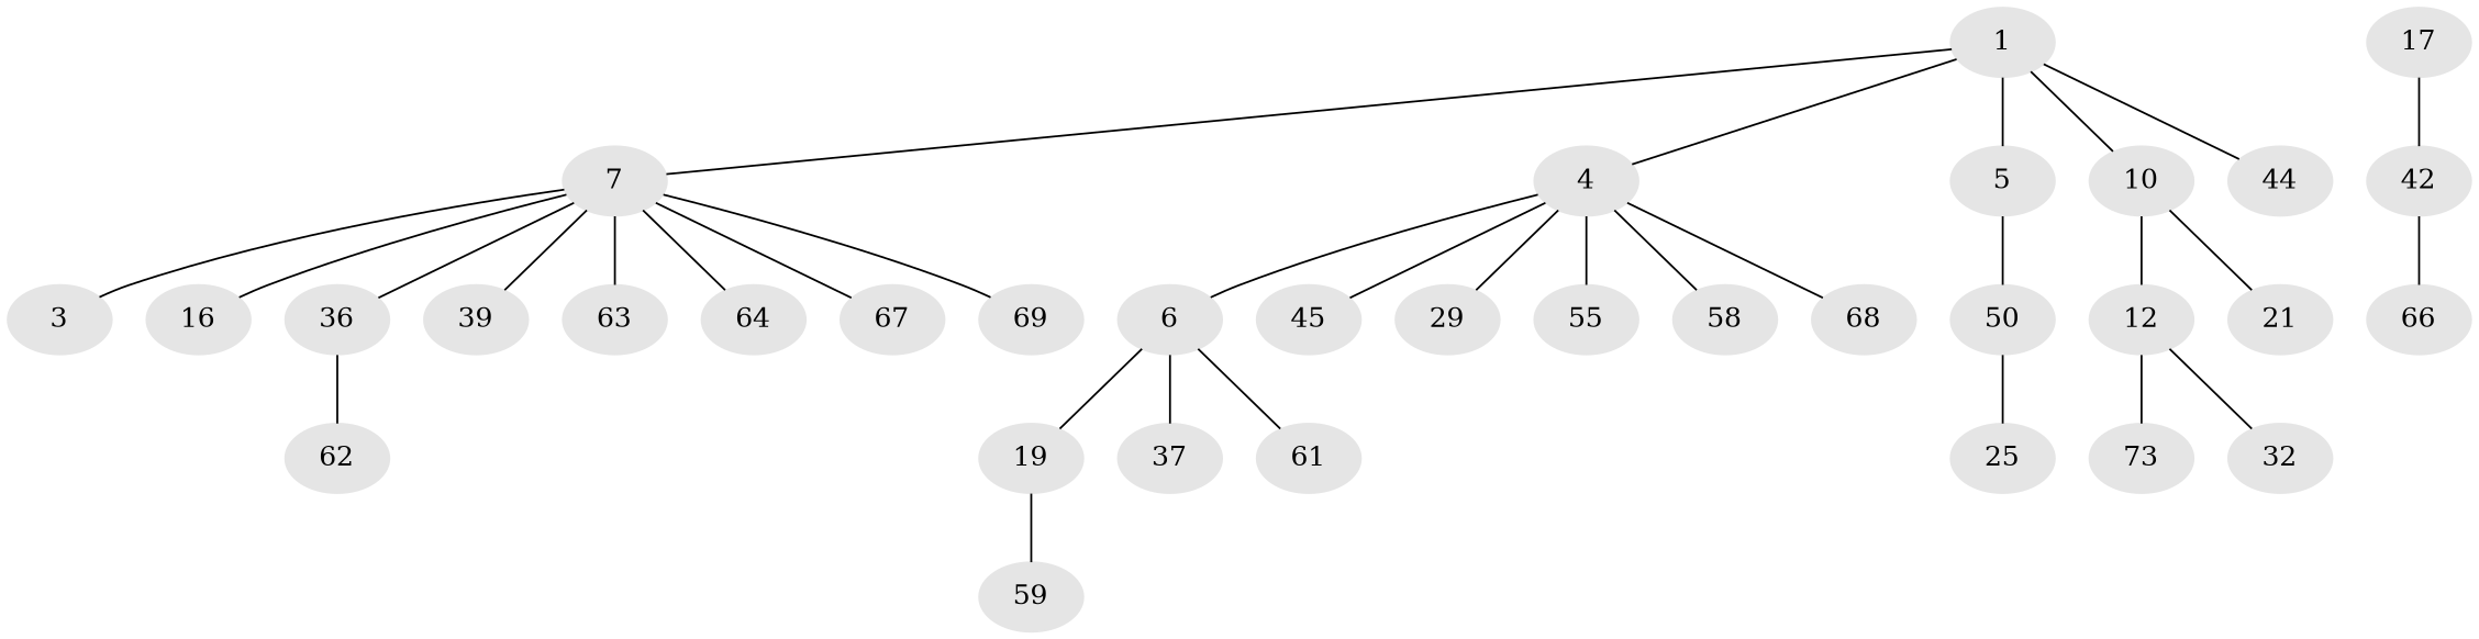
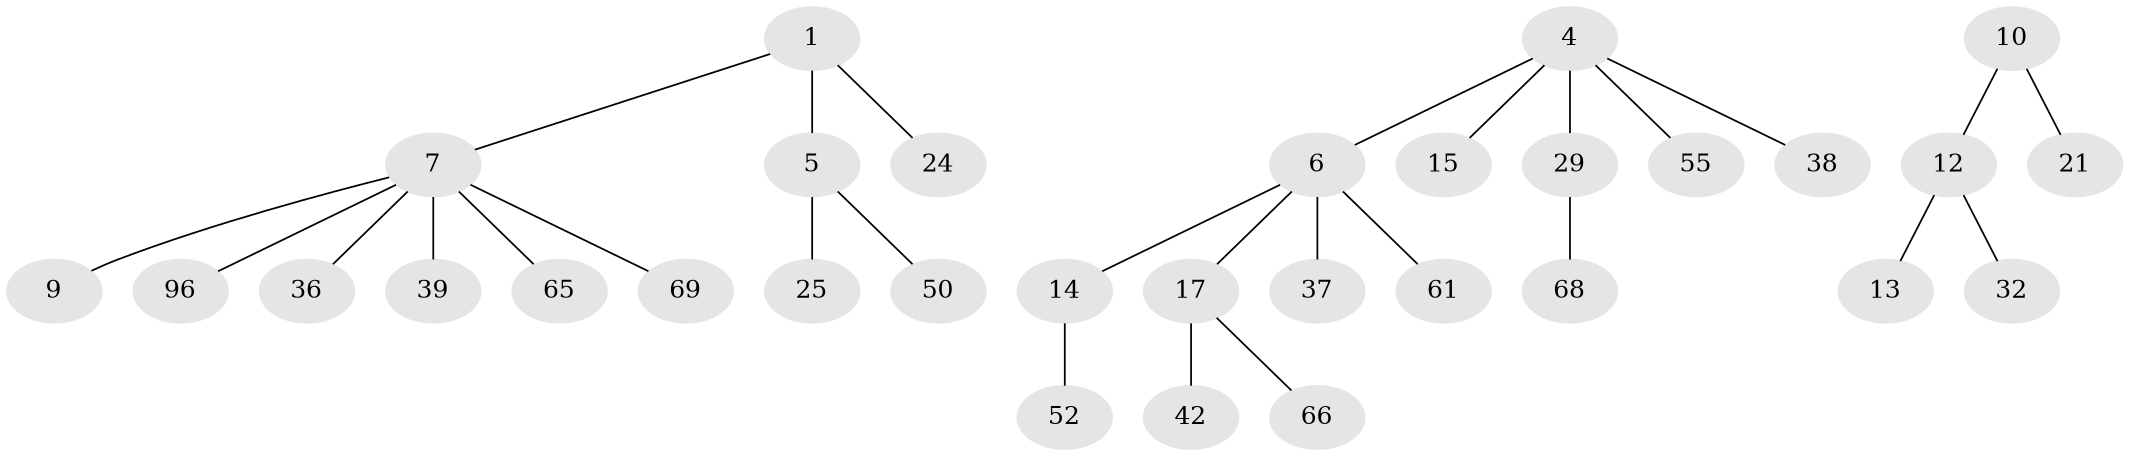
  graph {
    node [color=gray90 style=filled]
    1 [super="+2"]
    n2 [label=7 super="+56+8"]
    4 [super="+33+7+47+20"]
    5
    10 [super="+41+27"]
-   24 [super="+38" label=44]
-   9 [super="+57" label=3]
-   16
+   24 [super="+38"]
+   9 [super="+57"]
+   16 [label=96]
    36 [super="+53"]
    39 [super="+52"]
-   63
-   65 [label=64]
-   67
+   65
    69
    6 [super="+11"]
-   15 [super="+31+18" label=45]
+   15 [super="+31+18"]
    29
    55
-   58
+   58 [label=38]
    68
    25
    50
    12
    21
-   62
-   14 [super="+34" label=19]
+   14 [super="+34"]
    17 [super="+22+23"]
    37
    n29 [label=61]
-   59
+   59 [label=52]
    42 [super="+60+61"]
    66
-   13 [super="+54" label=73]
+   13 [super="+54"]
    32 [super="+43"]
    1 -- n2
-   1 -- 4
    1 -- 5
-   1 -- 10
    1 -- 24
    n2 -- 9
    n2 -- 16
    n2 -- 36
    n2 -- 39
-   n2 -- 63
    n2 -- 65
-   n2 -- 67
    n2 -- 69
    4 -- 6
    4 -- 15
    4 -- 29
    4 -- 55
    4 -- 58
-   4 -- 68
-   50 -- 25
+   29 -- 68
+   5 -- 25
    5 -- 50
    10 -- 12
    10 -- 21
-   36 -- 62
    6 -- 14
+   6 -- 17
    6 -- 37
    6 -- n29
    12 -- 13
    12 -- 32
    14 -- 59
    17 -- 42
-   42 -- 66
+   17 -- 66
  }
